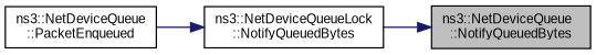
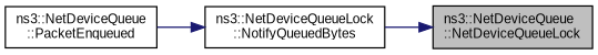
  digraph {
    fontname="Liberation Sans"
    rankdir=RL
    node [color=black fillcolor=white fontname="Liberation Sans" fontsize=10 shape=record style=filled]
    edge [color=midnightblue dir=back fontname="Liberation Sans" fontsize=10 labelfontname=Helvetica labelfontsize=10 style=solid]
-   n1 [fillcolor=grey75 fontcolor=black height=0.2 label="ns3::NetDeviceQueue\l::NotifyQueuedBytes" width=0.4]
+   n1 [fillcolor=grey75 fontcolor=black height=0.2 label="ns3::NetDeviceQueue\l::NetDeviceQueueLock" width=0.4]
    n2 [height=0.2 label="ns3::NetDeviceQueueLock\l::NotifyQueuedBytes" width=0.4]
    n3 [height=0.2 label="ns3::NetDeviceQueue\l::PacketEnqueued" width=0.4]
    n1 -> n2
    n2 -> n3
  }
